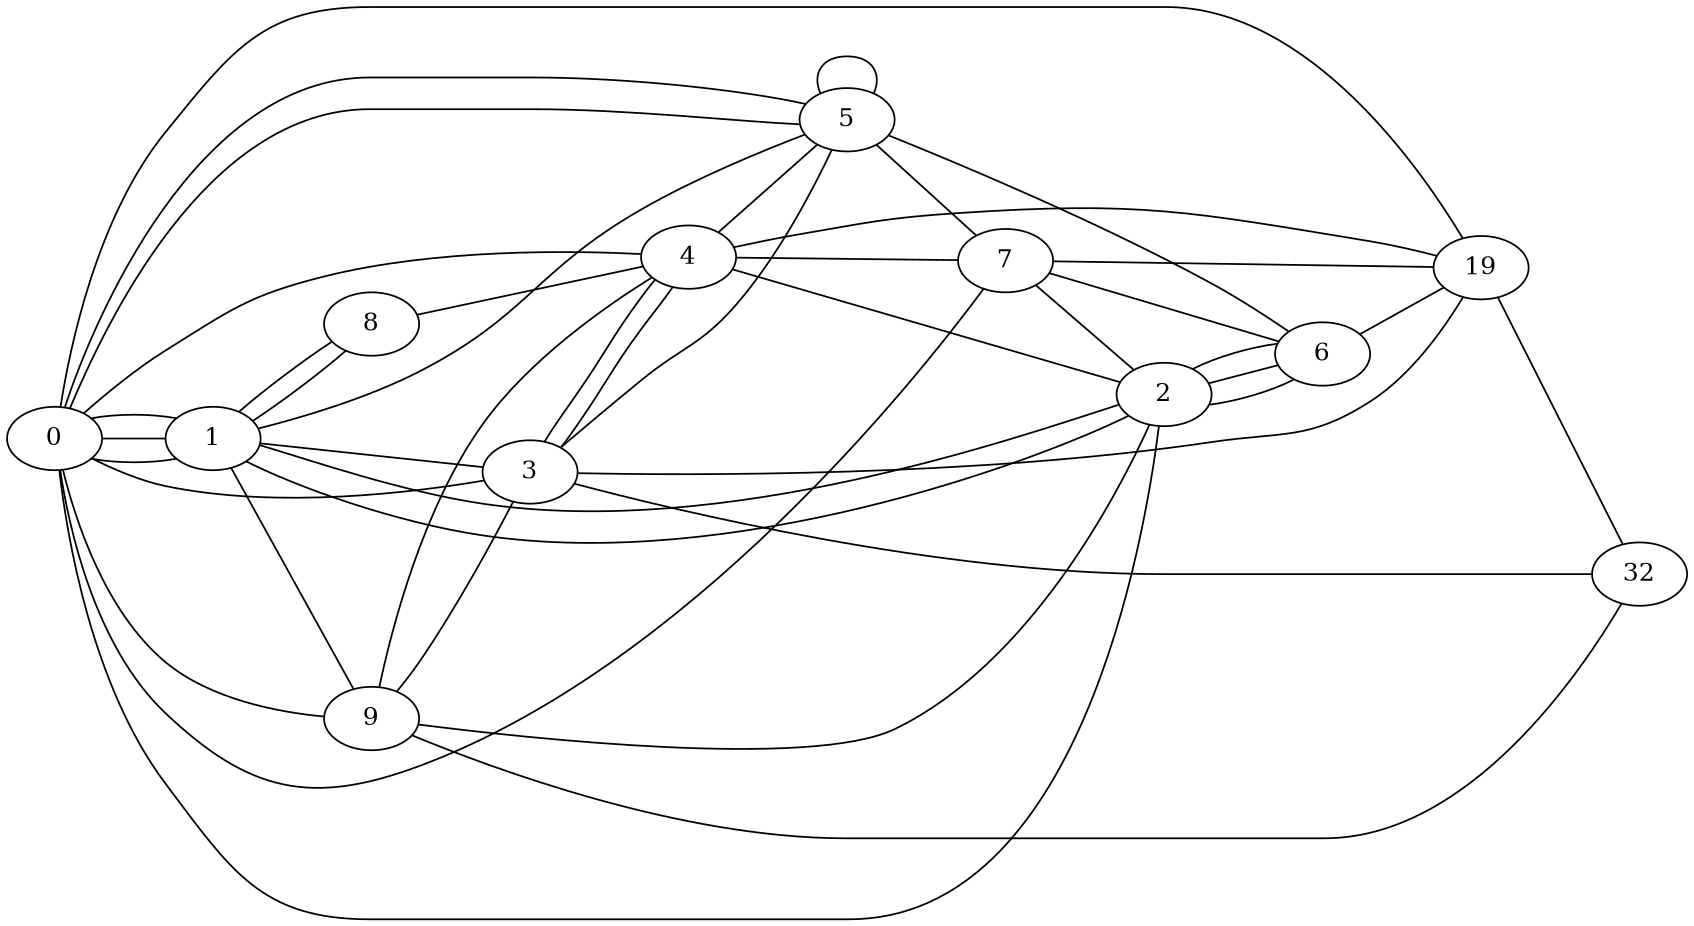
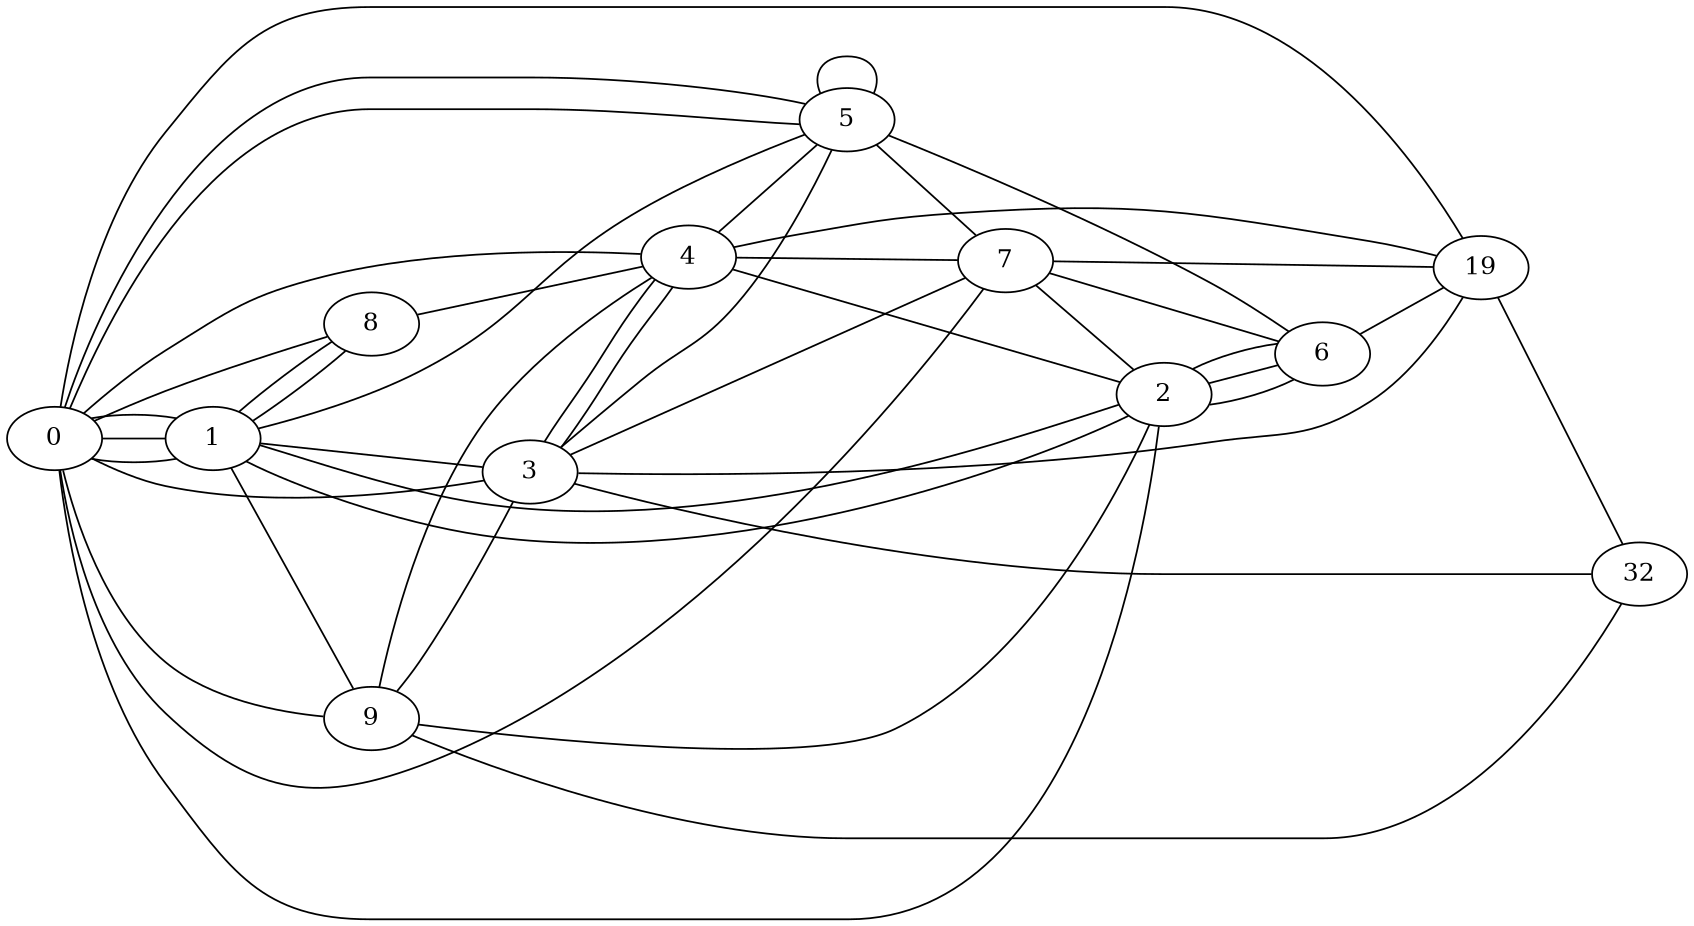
  graph {
    rankdir=LR
    0
    1
    3
    4
    5
    7
    8
    9
    n9 [label=19]
    n10 [label=32]
    2
    6
    0 -- 1
    0 -- 3
    0 -- 4
    0 -- 5
    0 -- 7
+   0 -- 8
    0 -- 9
    0 -- n9
    1 -- 0
    1 -- 0
    1 -- 3
    1 -- 5
    1 -- 8
    1 -- 8
    1 -- 9
    3 -- 4
+   3 -- 7
    3 -- n9
    3 -- n10
    4 -- 3
    4 -- 5
    4 -- 7
    4 -- n9
    4 -- 2
    5 -- 0
    5 -- 3
    5 -- 5
    5 -- 7
    5 -- 6
    7 -- n9
    7 -- 2
    7 -- 6
    8 -- 4
    9 -- 3
    9 -- 4
    n9 -- n10
    n10 -- 9
    2 -- 0
    2 -- 1
    2 -- 1
    2 -- 9
    2 -- 6
    6 -- n9
    6 -- 2
    6 -- 2
  }
